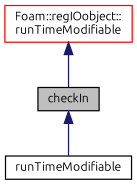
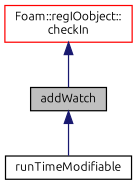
  digraph {
    fontname=Ubuntu
    rankdir=TB
    node [color=black fontname=Ubuntu fontsize=10 shape=record]
    edge [color=midnightblue dir=back fontname=Ubuntu fontsize=10 labelfontname=FreeSans labelfontsize=10 style=solid]
-   n1 [fillcolor=grey75 fontcolor=black height=0.2 label=checkIn style=filled width=0.4]
+   n1 [fillcolor=grey75 fontcolor=black height=0.2 label=addWatch style=filled width=0.4]
    n2 [height=0.2 label=runTimeModifiable width=0.4]
-   n3 [color=red height=0.2 label="Foam::regIOobject::\lrunTimeModifiable" width=0.4]
+   n3 [color=red height=0.2 label="Foam::regIOobject::\lcheckIn" width=0.4]
    n1 -> n2
    n3 -> n1
  }
